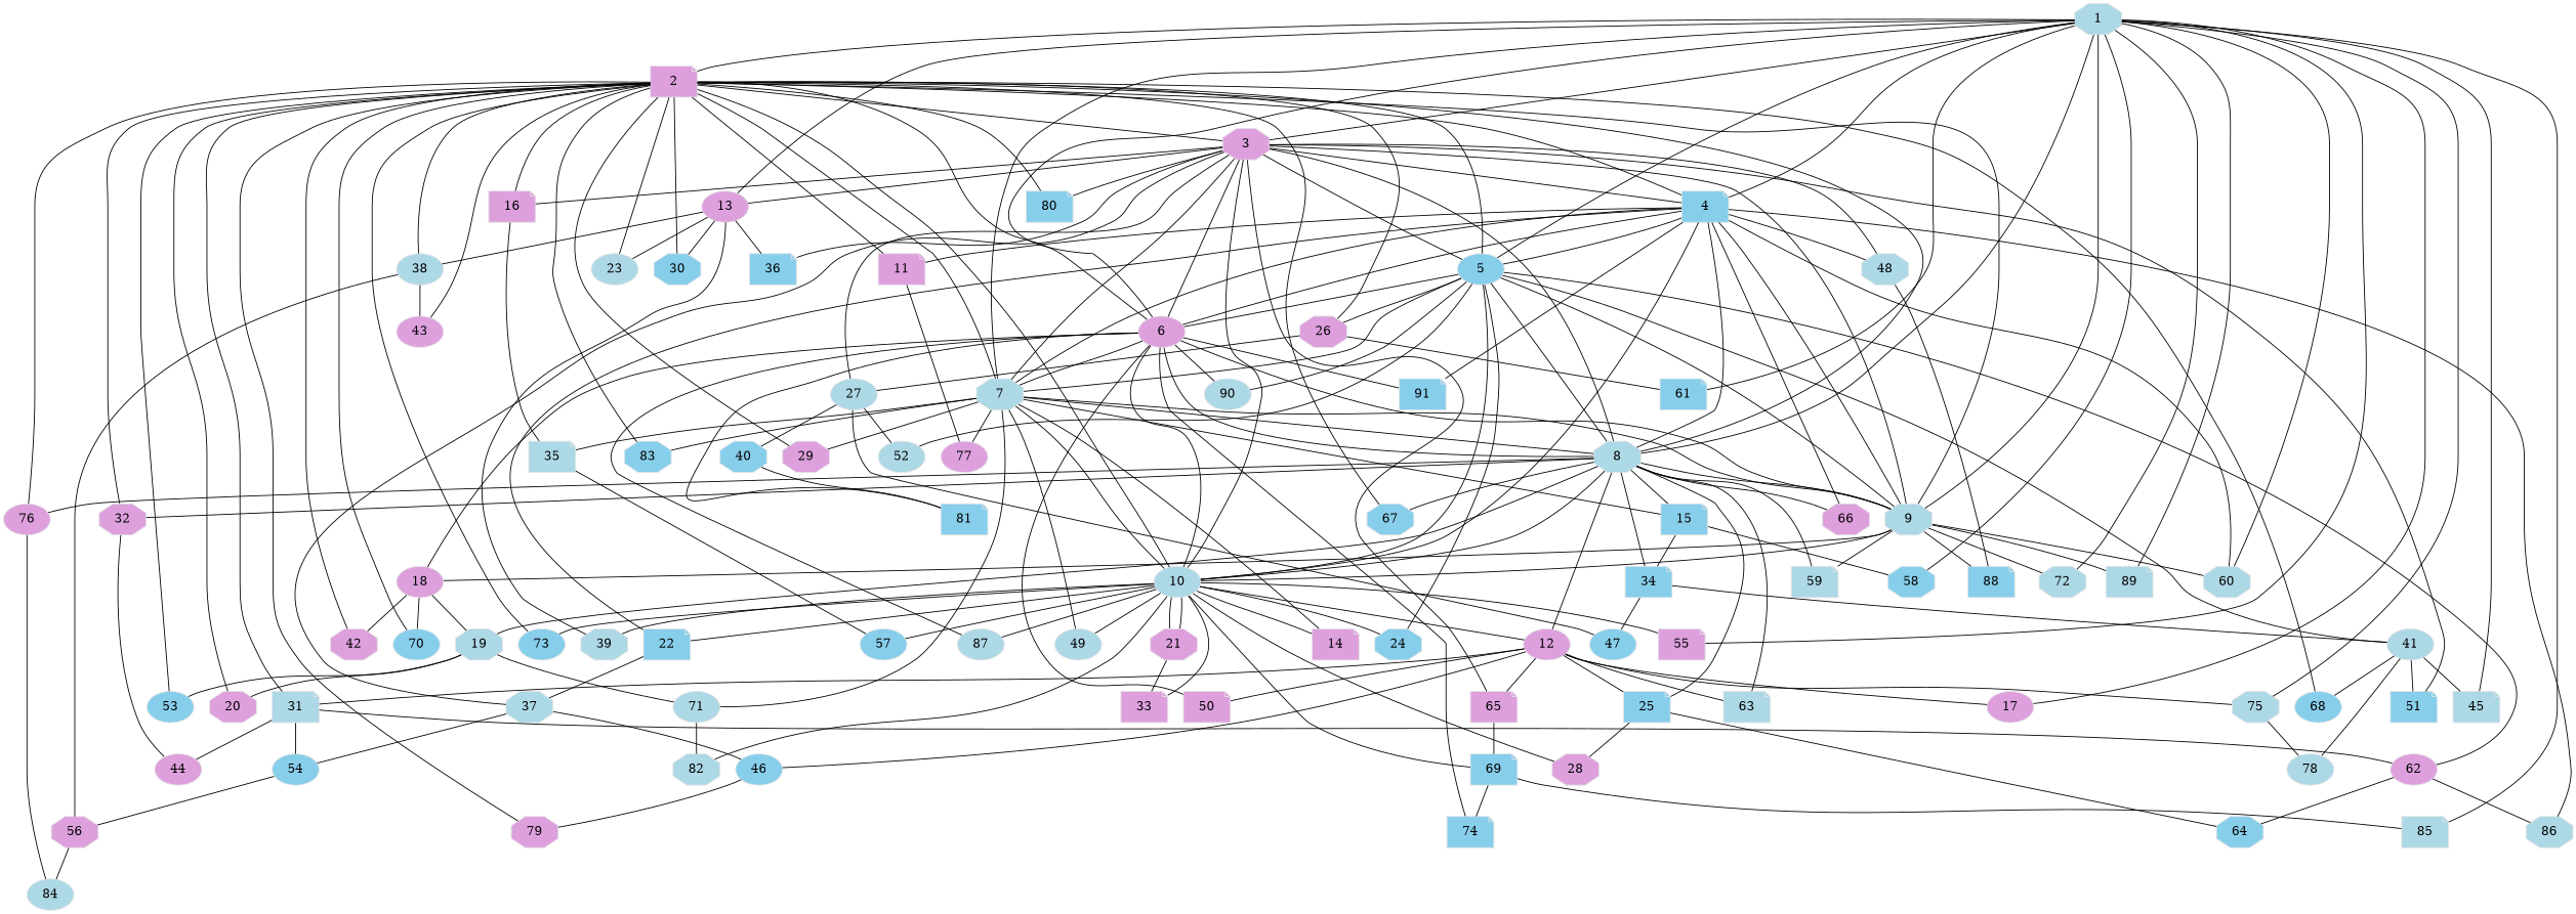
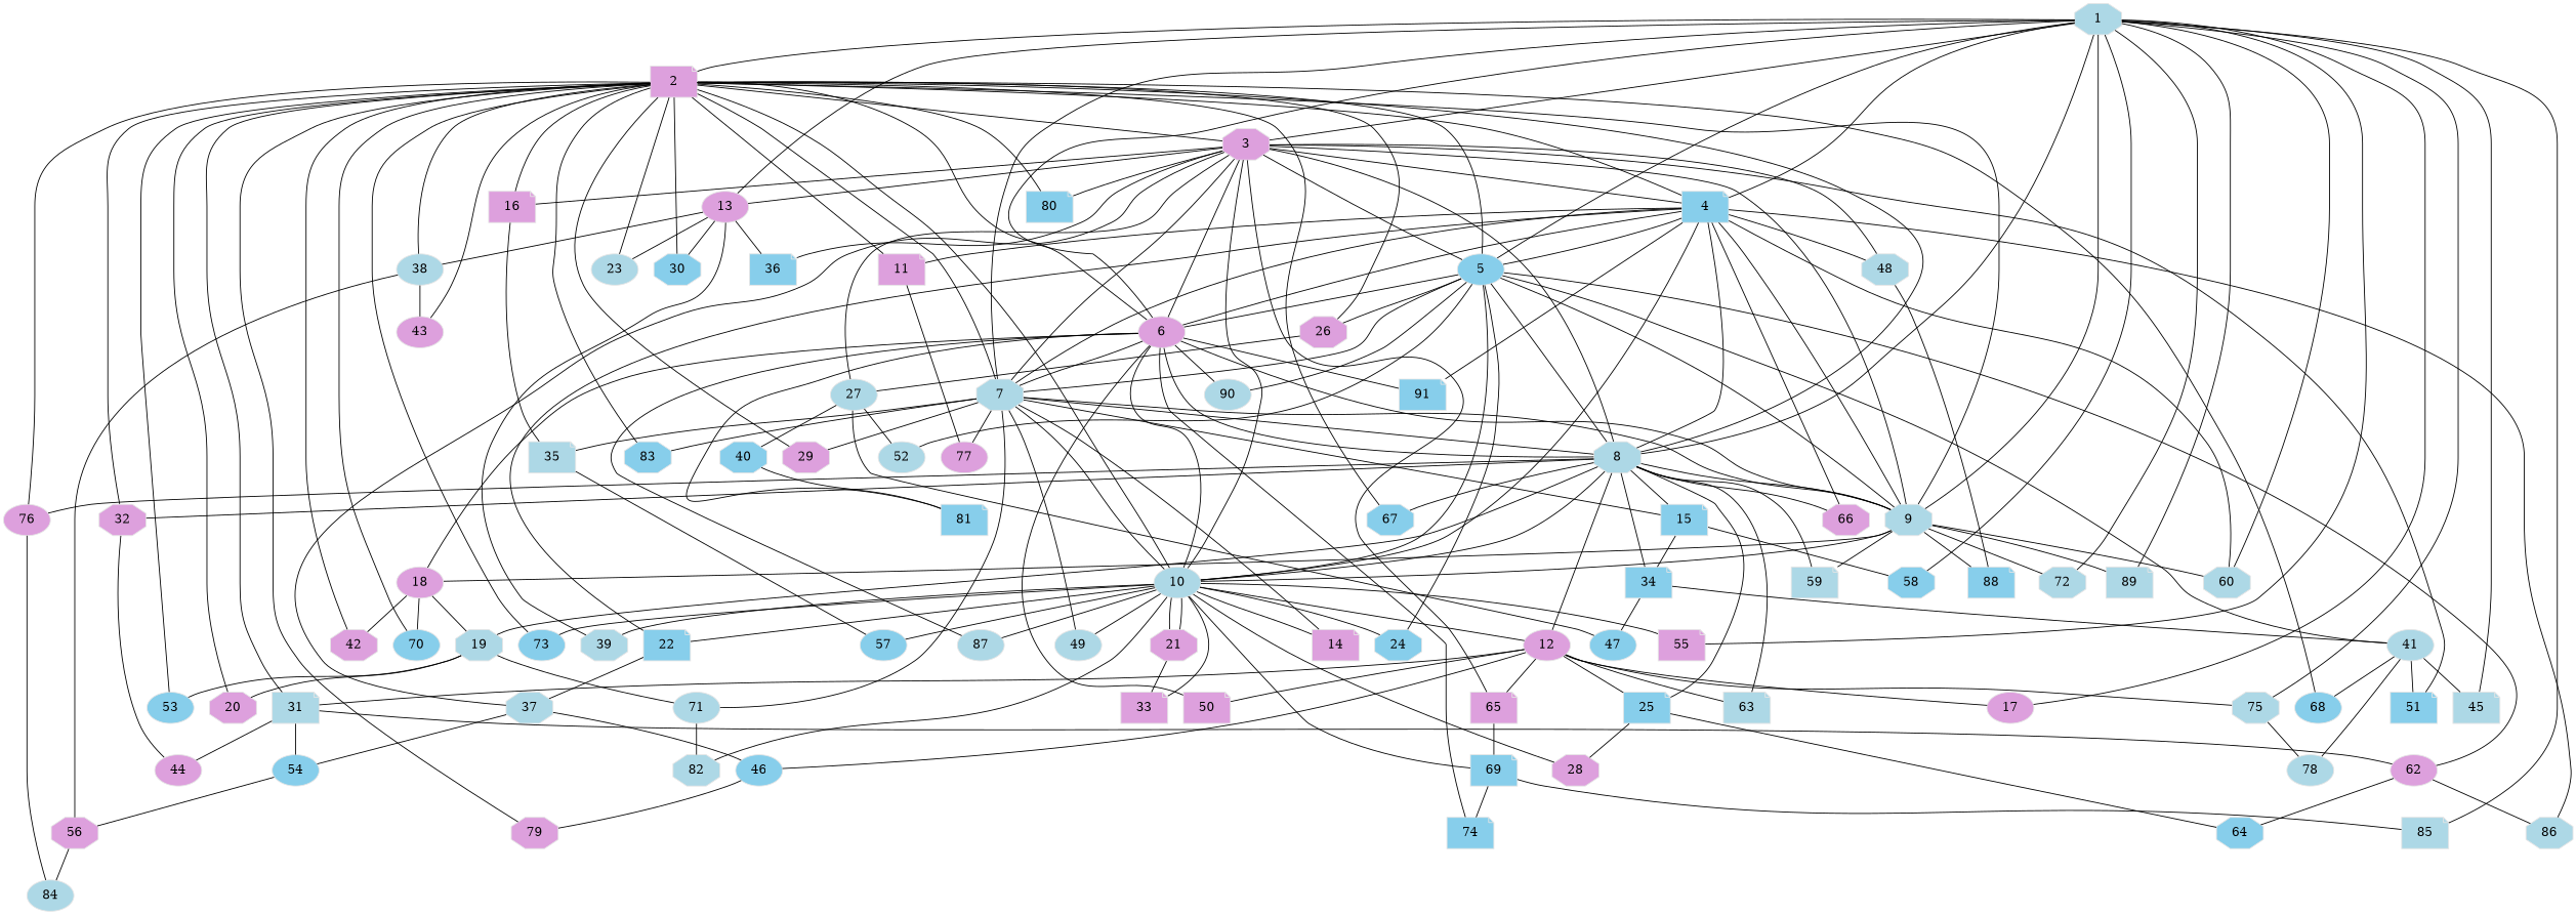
  graph {
    node [color=gray90 fillcolor=lightblue shape=octagon style=filled]
    2 [fillcolor=plum shape=note]
    1
    3 [fillcolor=plum]
    4 [fillcolor=skyblue shape=note]
    5 [fillcolor=skyblue shape=ellipse]
    6 [fillcolor=plum shape=ellipse]
    7
    8
    9
    13 [fillcolor=plum shape=ellipse]
    17 [fillcolor=plum shape=ellipse]
    45 [shape=note]
    55 [fillcolor=plum shape=note]
    58 [fillcolor=skyblue]
-   61 [fillcolor=skyblue shape=note]
    72
    75
    85 [shape=note]
    89 [shape=note]
    60
    10 [shape=ellipse]
    11 [fillcolor=plum shape=note]
    16 [fillcolor=plum shape=note]
    20 [fillcolor=plum]
    23 [shape=ellipse]
    26 [fillcolor=plum]
    29 [fillcolor=plum]
    30 [fillcolor=skyblue]
    31 [shape=note]
    32 [fillcolor=plum]
    38 [shape=ellipse]
    42 [fillcolor=plum]
    43 [fillcolor=plum shape=ellipse]
    53 [fillcolor=skyblue shape=ellipse]
    67 [fillcolor=skyblue]
    68 [fillcolor=skyblue shape=ellipse]
    70 [fillcolor=skyblue shape=ellipse]
    73 [fillcolor=skyblue shape=ellipse]
    76 [fillcolor=plum shape=ellipse]
    79 [fillcolor=plum]
    80 [fillcolor=skyblue shape=note]
    83 [fillcolor=skyblue]
    27 [shape=ellipse]
    36 [fillcolor=skyblue shape=note]
    37
    48
    51 [fillcolor=skyblue shape=note]
    65 [fillcolor=plum shape=note]
    22 [fillcolor=skyblue shape=note]
    66 [fillcolor=plum]
    86
    91 [fillcolor=skyblue shape=note]
    24 [fillcolor=skyblue]
    41 [shape=ellipse]
    52 [shape=ellipse]
    62 [fillcolor=plum shape=ellipse]
    90 [shape=ellipse]
    18 [fillcolor=plum shape=ellipse]
    50 [fillcolor=plum shape=note]
    74 [fillcolor=skyblue shape=note]
    81 [fillcolor=skyblue shape=note]
    87 [shape=ellipse]
    14 [fillcolor=plum shape=note]
    15 [fillcolor=skyblue shape=note]
    35 [shape=note]
    49 [shape=ellipse]
    71 [shape=ellipse]
    77 [fillcolor=plum shape=ellipse]
    12 [fillcolor=plum shape=ellipse]
    19
    25 [fillcolor=skyblue shape=note]
    34 [fillcolor=skyblue shape=note]
    59 [shape=note]
    63 [shape=note]
    88 [fillcolor=skyblue shape=note]
    21 [fillcolor=plum]
    28 [fillcolor=plum]
    33 [fillcolor=plum shape=note]
    39
    57 [fillcolor=skyblue shape=ellipse]
    69 [fillcolor=skyblue shape=note]
    82
    78 [shape=ellipse]
    44 [fillcolor=plum shape=ellipse]
    54 [fillcolor=skyblue shape=ellipse]
    56 [fillcolor=plum]
    84 [shape=ellipse]
    40 [fillcolor=skyblue]
    47 [fillcolor=skyblue shape=ellipse]
    46 [fillcolor=skyblue shape=ellipse]
    64 [fillcolor=skyblue]
    2 -- 3
    2 -- 4
    2 -- 5
    2 -- 6
    2 -- 7
    2 -- 8
    2 -- 9
    2 -- 10
    2 -- 11
    2 -- 16
    2 -- 20
    2 -- 23
    2 -- 26
    2 -- 29
    2 -- 30
    2 -- 31
    2 -- 32
    2 -- 38
    2 -- 42
    2 -- 43
    2 -- 53
    2 -- 67
    2 -- 68
    2 -- 70
    2 -- 73
    2 -- 76
    2 -- 79
    2 -- 80
    2 -- 83
    1 -- 2
    1 -- 3
    1 -- 4
    1 -- 5
    1 -- 6
    1 -- 7
    1 -- 8
    1 -- 9
    1 -- 13
    1 -- 17
    1 -- 45
    1 -- 55
    1 -- 58
-   1 -- 61
    1 -- 72
    1 -- 75
    1 -- 85
    1 -- 89
    1 -- 60
    3 -- 4
    3 -- 5
    3 -- 6
    3 -- 7
    3 -- 8
    3 -- 9
    3 -- 13
    3 -- 10
    3 -- 16
    3 -- 80
    3 -- 27
    3 -- 36
    3 -- 37
    3 -- 48
    3 -- 51
    3 -- 65
    4 -- 5
    4 -- 6
    4 -- 7
    4 -- 8
    4 -- 9
    4 -- 60
    4 -- 10
    4 -- 11
    4 -- 48
    4 -- 22
    4 -- 66
    4 -- 86
    4 -- 91
    5 -- 6
    5 -- 7
    5 -- 8
    5 -- 9
    5 -- 10
    5 -- 26
    5 -- 24
    5 -- 41
    5 -- 52
    5 -- 62
    5 -- 90
    6 -- 7
    6 -- 8
    6 -- 9
    6 -- 10
    6 -- 91
    6 -- 90
    6 -- 18
    6 -- 50
    6 -- 74
    6 -- 81
    6 -- 87
    7 -- 8
    7 -- 9
    7 -- 10
    7 -- 29
    7 -- 83
    7 -- 14
    7 -- 15
    7 -- 35
    7 -- 49
    7 -- 71
    7 -- 77
    8 -- 9
    8 -- 10
    8 -- 32
    8 -- 67
    8 -- 76
    8 -- 66
    8 -- 15
    8 -- 12
    8 -- 19
    8 -- 25
    8 -- 34
    8 -- 59
    8 -- 63
    9 -- 72
    9 -- 89
    9 -- 60
    9 -- 10
    9 -- 18
    9 -- 59
    9 -- 88
    13 -- 23
    13 -- 30
    13 -- 38
    13 -- 36
    13 -- 39
    75 -- 78
    10 -- 55
    10 -- 73
    10 -- 22
    10 -- 24
    10 -- 87
    10 -- 14
    10 -- 49
    10 -- 12
    10 -- 21
    10 -- 21
    10 -- 28
    10 -- 33
    10 -- 39
    10 -- 57
    10 -- 69
    10 -- 82
    11 -- 77
    16 -- 35
-   26 -- 61
    26 -- 27
    31 -- 62
    31 -- 44
    31 -- 54
    32 -- 44
    38 -- 43
    38 -- 56
    76 -- 84
    27 -- 52
    27 -- 40
    27 -- 47
    37 -- 54
    37 -- 46
    48 -- 88
    65 -- 69
    22 -- 37
    41 -- 45
    41 -- 68
    41 -- 51
    41 -- 78
    62 -- 86
    62 -- 64
    18 -- 42
    18 -- 70
    18 -- 19
    15 -- 58
    15 -- 34
    35 -- 57
    71 -- 82
    12 -- 17
    12 -- 75
    12 -- 31
    12 -- 65
    12 -- 50
    12 -- 25
    12 -- 63
    12 -- 46
    19 -- 20
    19 -- 53
    19 -- 71
    25 -- 28
    25 -- 64
    34 -- 41
    34 -- 47
    21 -- 33
    69 -- 85
    69 -- 74
    54 -- 56
    56 -- 84
    40 -- 81
    46 -- 79
  }
